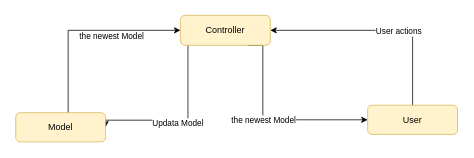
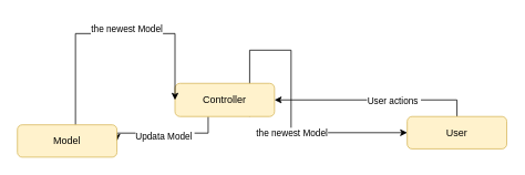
  <mxCell id="0" />
  <mxCell id="1" parent="0" />
  <mxCell id="2" value="" style="edgeStyle=orthogonalEdgeStyle;rounded=0;orthogonalLoop=1;jettySize=auto;html=1;entryX=1;entryY=0.5;entryDx=0;entryDy=0;" edge="1" parent="1" source="5" target="11"><mxGeometry x="-0.498" relative="1" as="geometry"><Array as="points"><mxPoint x="250" y="160" /></Array><mxPoint as="offset" /></mxGeometry></mxCell>
  <mxCell id="3" value="Updata Model&amp;nbsp;" style="edgeLabel;html=1;align=center;verticalAlign=middle;resizable=0;points=[];" vertex="1" connectable="0" parent="2"><mxGeometry x="-0.018" y="1" relative="1" as="geometry"><mxPoint x="-5" y="2" as="offset" /></mxGeometry></mxCell>
  <mxCell id="4" style="edgeStyle=orthogonalEdgeStyle;rounded=0;orthogonalLoop=1;jettySize=auto;html=1;exitX=0.75;exitY=1;exitDx=0;exitDy=0;entryX=0;entryY=0.5;entryDx=0;entryDy=0;" edge="1" parent="1" source="5" target="8"><mxGeometry relative="1" as="geometry"><Array as="points"><mxPoint x="350" y="60" /><mxPoint x="350" y="160" /></Array></mxGeometry></mxCell>
- <mxCell id="5" value="Controller" style="rounded=1;whiteSpace=wrap;html=1;fillColor=#fff2cc;strokeColor=#d6b656;" vertex="1" parent="1"><mxGeometry x="240" y="20" width="120" height="40" as="geometry" /></mxCell>
+ <mxCell id="5" value="Controller" style="rounded=1;whiteSpace=wrap;html=1;fillColor=#fff2cc;strokeColor=#d6b656;" vertex="1" parent="1"><mxGeometry x="210" y="100" width="120" height="40" as="geometry" /></mxCell>
  <mxCell id="6" style="edgeStyle=orthogonalEdgeStyle;rounded=0;orthogonalLoop=1;jettySize=auto;html=1;exitX=0.5;exitY=0;exitDx=0;exitDy=0;entryX=1;entryY=0.5;entryDx=0;entryDy=0;" edge="1" parent="1" source="8" target="5"><mxGeometry relative="1" as="geometry" /></mxCell>
  <mxCell id="7" value="User actions&amp;nbsp;" style="edgeLabel;html=1;align=center;verticalAlign=middle;resizable=0;points=[];" vertex="1" connectable="0" parent="6"><mxGeometry x="-0.188" y="1" relative="1" as="geometry"><mxPoint as="offset" /></mxGeometry></mxCell>
  <mxCell id="8" value="User" style="rounded=1;whiteSpace=wrap;html=1;fillColor=#fff2cc;strokeColor=#d6b656;" vertex="1" parent="1"><mxGeometry x="490" y="140" width="120" height="39" as="geometry" /></mxCell>
  <mxCell id="9" style="edgeStyle=orthogonalEdgeStyle;rounded=0;orthogonalLoop=1;jettySize=auto;html=1;entryX=0;entryY=0.5;entryDx=0;entryDy=0;" edge="1" parent="1" source="11" target="5"><mxGeometry relative="1" as="geometry"><Array as="points"><mxPoint x="90" y="40" /></Array></mxGeometry></mxCell>
  <mxCell id="10" value="the newest Model" style="edgeLabel;html=1;align=center;verticalAlign=middle;resizable=0;points=[];" vertex="1" connectable="0" parent="9"><mxGeometry x="-0.26" y="-1" relative="1" as="geometry"><mxPoint x="56" y="-7" as="offset" /></mxGeometry></mxCell>
  <mxCell id="11" value="Model" style="rounded=1;whiteSpace=wrap;html=1;fillColor=#fff2cc;strokeColor=#d6b656;" vertex="1" parent="1"><mxGeometry x="20" y="150" width="120" height="39" as="geometry" /></mxCell>
  <mxCell id="12" value="the newest Model" style="edgeLabel;html=1;align=center;verticalAlign=middle;resizable=0;points=[];" vertex="1" connectable="0" parent="1"><mxGeometry x="350" y="159.5" as="geometry" /></mxCell>
  <mxCell id="13" style="edgeStyle=orthogonalEdgeStyle;rounded=0;orthogonalLoop=1;jettySize=auto;html=1;exitX=0.5;exitY=1;exitDx=0;exitDy=0;" edge="1" parent="1" source="8" target="8"><mxGeometry relative="1" as="geometry" /></mxCell>
